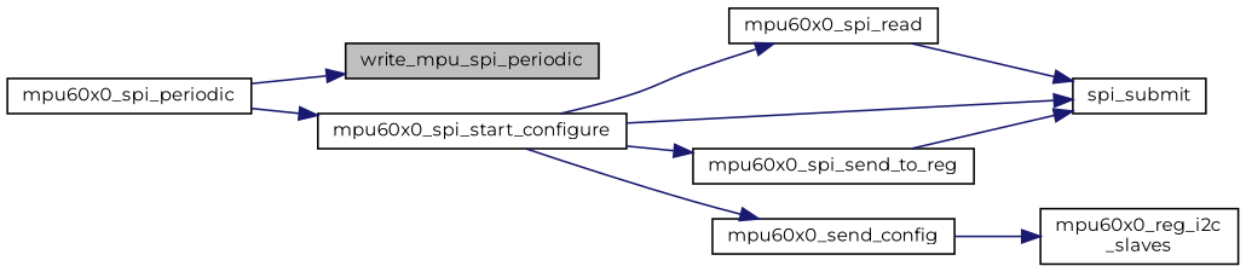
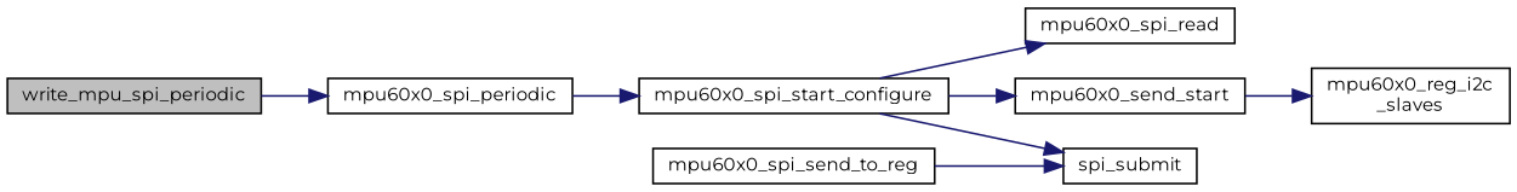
  digraph {
    fontname=Montserrat
    rankdir=LR
    node [color=black fillcolor=white fontname=Montserrat fontsize=10 shape=record style=filled]
    edge [color=midnightblue fontname=Montserrat fontsize=10 labelfontname=FreeSans labelfontsize=10 style=solid]
    n1 [fillcolor=grey75 fontcolor=black height=0.2 label=write_mpu_spi_periodic width=0.4]
    n2 [height=0.2 label=mpu60x0_spi_periodic width=0.4]
    n3 [height=0.2 label=mpu60x0_spi_start_configure width=0.4]
    n4 [height=0.2 label=mpu60x0_spi_read width=0.4]
    n5 [height=0.2 label=spi_submit width=0.4]
-   n6 [height=0.2 label=mpu60x0_send_config width=0.4]
+   n6 [height=0.2 label=mpu60x0_send_start width=0.4]
    n7 [height=0.2 label=mpu60x0_spi_send_to_reg width=0.4]
    n8 [height=0.2 label="mpu60x0_reg_i2c\l_slaves" width=0.4]
-   n2 -> n1
+   n1 -> n2
    n2 -> n3
    n3 -> n4
    n3 -> n5
    n3 -> n6
-   n3 -> n7
-   n4 -> n5
    n6 -> n8
    n7 -> n5
  }
